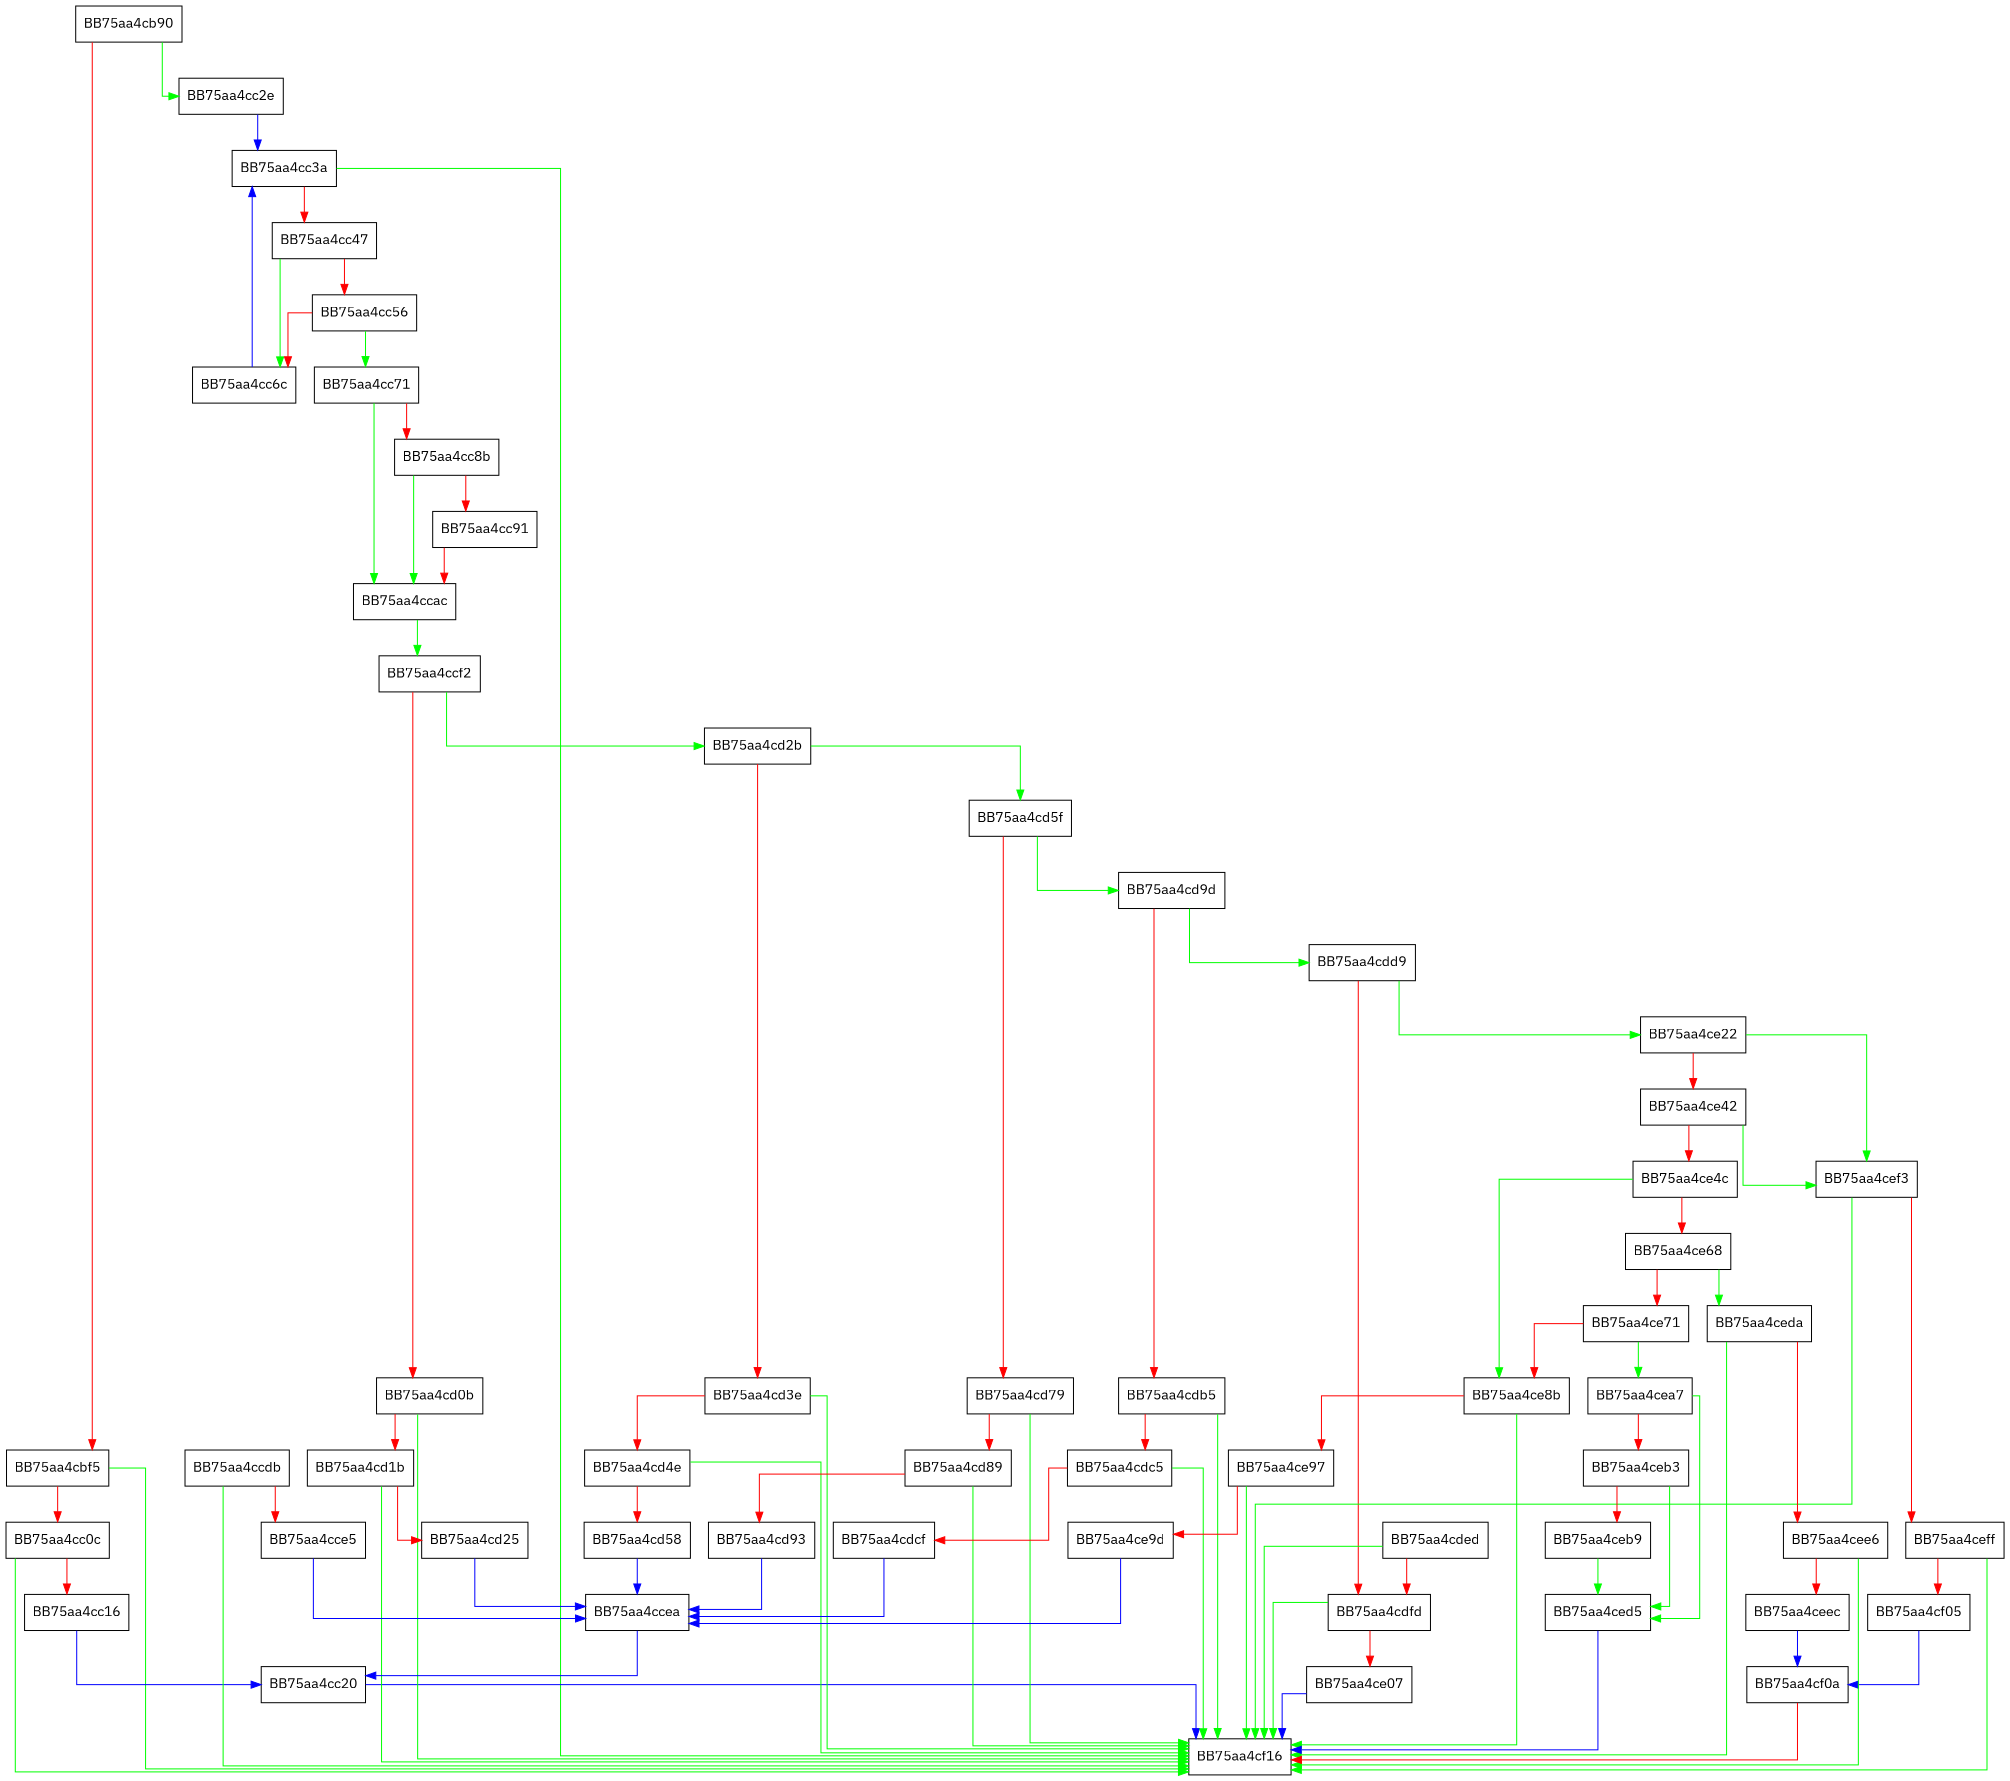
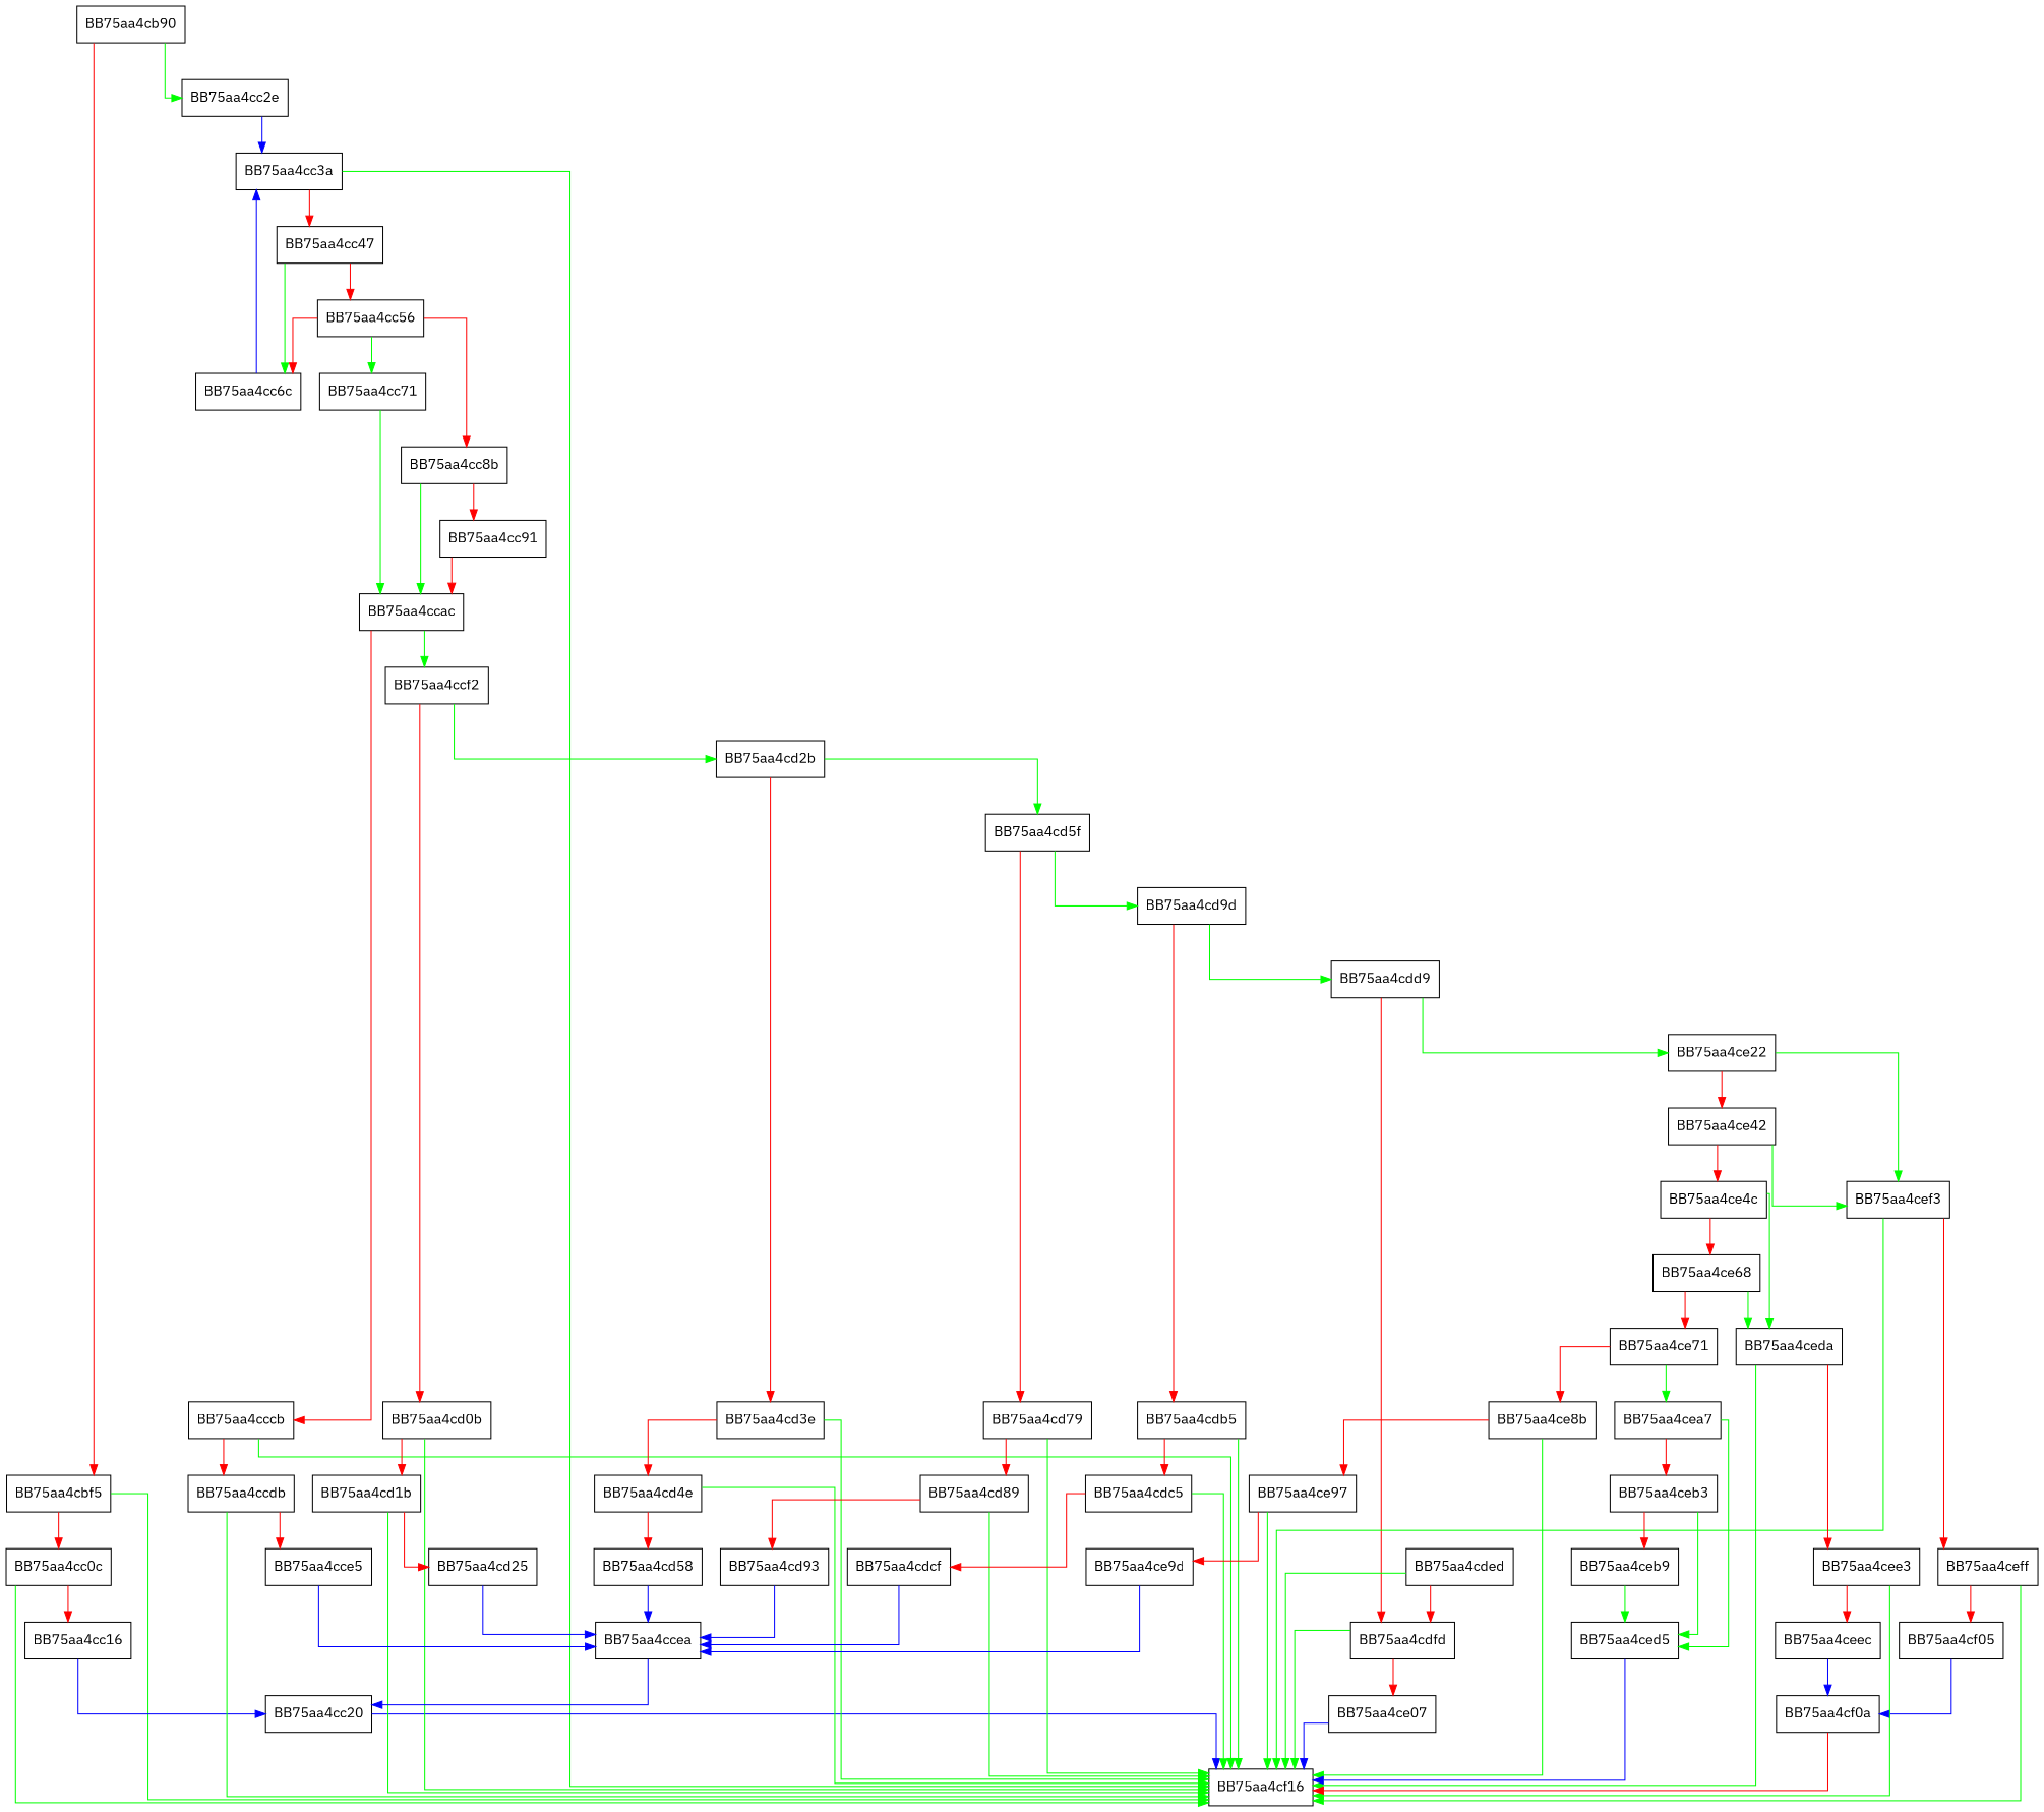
  digraph {
    fontname="IBM Plex Sans"
    splines=ortho
    node [fontname="IBM Plex Sans" shape=box]
    edge [color=red fontname="IBM Plex Sans"]
    BB75aa4cb90
    BB75aa4cc2e
    BB75aa4cbf5
    BB75aa4cc3a
    BB75aa4cf16
    BB75aa4cc0c
    BB75aa4cc47
    BB75aa4cc16
    BB75aa4cc20
    BB75aa4cc6c
    BB75aa4cc56
    BB75aa4cc71
    BB75aa4ccac
    BB75aa4cc8b
    BB75aa4ccf2
+   BB75aa4cccb
    BB75aa4cc91
    BB75aa4cd2b
    BB75aa4cd0b
    BB75aa4ccdb
    BB75aa4cd5f
    BB75aa4cd3e
    BB75aa4cd1b
    BB75aa4cce5
    BB75aa4ccea
    BB75aa4cd9d
    BB75aa4cd79
    BB75aa4cd4e
    BB75aa4cd25
    BB75aa4cdd9
    BB75aa4cdb5
    BB75aa4cd89
    BB75aa4cd58
    BB75aa4ce22
    BB75aa4cdfd
    BB75aa4cdc5
    BB75aa4cd93
    BB75aa4cef3
    BB75aa4ce42
    BB75aa4cded
    BB75aa4cdcf
    BB75aa4ceff
    BB75aa4ce4c
    BB75aa4ce07
    BB75aa4cf05
    BB75aa4ceda
    BB75aa4ce68
-   BB75aa4cee6
+   BB75aa4cee6 [label=BB75aa4cee3]
    BB75aa4ce71
    BB75aa4ceec
    BB75aa4cea7
    BB75aa4ce8b
    BB75aa4ced5
    BB75aa4ceb3
    BB75aa4ce97
    BB75aa4ceb9
    BB75aa4ce9d
    BB75aa4cf0a
    BB75aa4cb90 -> BB75aa4cc2e [color=green]
    BB75aa4cb90 -> BB75aa4cbf5
    BB75aa4cc2e -> BB75aa4cc3a [color=blue]
    BB75aa4cbf5 -> BB75aa4cf16 [color=green]
    BB75aa4cbf5 -> BB75aa4cc0c
    BB75aa4cc3a -> BB75aa4cf16 [color=green]
    BB75aa4cc3a -> BB75aa4cc47
    BB75aa4cc0c -> BB75aa4cf16 [color=green]
    BB75aa4cc0c -> BB75aa4cc16
    BB75aa4cc47 -> BB75aa4cc6c [color=green]
    BB75aa4cc47 -> BB75aa4cc56
    BB75aa4cc16 -> BB75aa4cc20 [color=blue]
    BB75aa4cc20 -> BB75aa4cf16 [color=blue]
    BB75aa4cc6c -> BB75aa4cc3a [color=blue]
    BB75aa4cc56 -> BB75aa4cc6c
    BB75aa4cc56 -> BB75aa4cc71 [color=green]
    BB75aa4cc71 -> BB75aa4ccac [color=green]
-   BB75aa4cc71 -> BB75aa4cc8b
+   BB75aa4cc56 -> BB75aa4cc8b
    BB75aa4ccac -> BB75aa4ccf2 [color=green]
+   BB75aa4ccac -> BB75aa4cccb
    BB75aa4cc8b -> BB75aa4ccac [color=green]
    BB75aa4cc8b -> BB75aa4cc91
    BB75aa4ccf2 -> BB75aa4cd2b [color=green]
    BB75aa4ccf2 -> BB75aa4cd0b
+   BB75aa4cccb -> BB75aa4cf16 [color=green]
+   BB75aa4cccb -> BB75aa4ccdb
    BB75aa4cc91 -> BB75aa4ccac
    BB75aa4cd2b -> BB75aa4cd5f [color=green]
    BB75aa4cd2b -> BB75aa4cd3e
    BB75aa4cd0b -> BB75aa4cf16 [color=green]
    BB75aa4cd0b -> BB75aa4cd1b
    BB75aa4ccdb -> BB75aa4cf16 [color=green]
    BB75aa4ccdb -> BB75aa4cce5
    BB75aa4cd5f -> BB75aa4cd9d [color=green]
    BB75aa4cd5f -> BB75aa4cd79
    BB75aa4cd3e -> BB75aa4cf16 [color=green]
    BB75aa4cd3e -> BB75aa4cd4e
    BB75aa4cd1b -> BB75aa4cf16 [color=green]
    BB75aa4cd1b -> BB75aa4cd25
    BB75aa4cce5 -> BB75aa4ccea [color=blue]
    BB75aa4ccea -> BB75aa4cc20 [color=blue]
    BB75aa4cd9d -> BB75aa4cdd9 [color=green]
    BB75aa4cd9d -> BB75aa4cdb5
    BB75aa4cd79 -> BB75aa4cf16 [color=green]
    BB75aa4cd79 -> BB75aa4cd89
    BB75aa4cd4e -> BB75aa4cf16 [color=green]
    BB75aa4cd4e -> BB75aa4cd58
    BB75aa4cd25 -> BB75aa4ccea [color=blue]
    BB75aa4cdd9 -> BB75aa4ce22 [color=green]
    BB75aa4cdd9 -> BB75aa4cdfd
    BB75aa4cdb5 -> BB75aa4cf16 [color=green]
    BB75aa4cdb5 -> BB75aa4cdc5
    BB75aa4cd89 -> BB75aa4cf16 [color=green]
    BB75aa4cd89 -> BB75aa4cd93
    BB75aa4cd58 -> BB75aa4ccea [color=blue]
    BB75aa4ce22 -> BB75aa4cef3 [color=green]
    BB75aa4ce22 -> BB75aa4ce42
    BB75aa4cdfd -> BB75aa4cf16 [color=green]
    BB75aa4cdfd -> BB75aa4ce07
    BB75aa4cdc5 -> BB75aa4cf16 [color=green]
    BB75aa4cdc5 -> BB75aa4cdcf
    BB75aa4cd93 -> BB75aa4ccea [color=blue]
    BB75aa4cef3 -> BB75aa4cf16 [color=green]
    BB75aa4cef3 -> BB75aa4ceff
    BB75aa4ce42 -> BB75aa4cef3 [color=green]
    BB75aa4ce42 -> BB75aa4ce4c
    BB75aa4cded -> BB75aa4cf16 [color=green]
    BB75aa4cded -> BB75aa4cdfd
    BB75aa4cdcf -> BB75aa4ccea [color=blue]
    BB75aa4ceff -> BB75aa4cf16 [color=green]
    BB75aa4ceff -> BB75aa4cf05
-   BB75aa4ce4c -> BB75aa4ce8b [color=green]
+   BB75aa4ce4c -> BB75aa4ceda [color=green]
    BB75aa4ce4c -> BB75aa4ce68
    BB75aa4ce07 -> BB75aa4cf16 [color=blue]
    BB75aa4cf05 -> BB75aa4cf0a [color=blue]
    BB75aa4ceda -> BB75aa4cf16 [color=green]
    BB75aa4ceda -> BB75aa4cee6
    BB75aa4ce68 -> BB75aa4ceda [color=green]
    BB75aa4ce68 -> BB75aa4ce71
    BB75aa4cee6 -> BB75aa4cf16 [color=green]
    BB75aa4cee6 -> BB75aa4ceec
    BB75aa4ce71 -> BB75aa4cea7 [color=green]
    BB75aa4ce71 -> BB75aa4ce8b
    BB75aa4ceec -> BB75aa4cf0a [color=blue]
    BB75aa4cea7 -> BB75aa4ced5 [color=green]
    BB75aa4cea7 -> BB75aa4ceb3
    BB75aa4ce8b -> BB75aa4cf16 [color=green]
    BB75aa4ce8b -> BB75aa4ce97
    BB75aa4ced5 -> BB75aa4cf16 [color=blue]
    BB75aa4ceb3 -> BB75aa4ced5 [color=green]
    BB75aa4ceb3 -> BB75aa4ceb9
    BB75aa4ce97 -> BB75aa4cf16 [color=green]
    BB75aa4ce97 -> BB75aa4ce9d
    BB75aa4ceb9 -> BB75aa4ced5 [color=green]
    BB75aa4ce9d -> BB75aa4ccea [color=blue]
    BB75aa4cf0a -> BB75aa4cf16
  }
